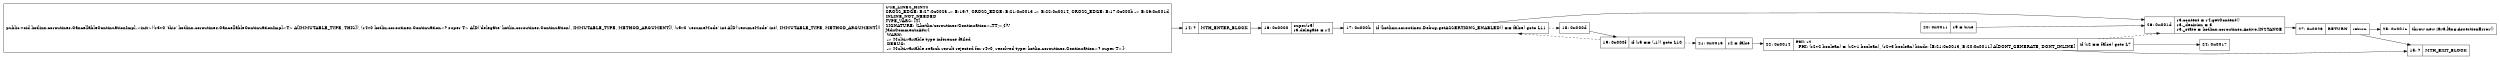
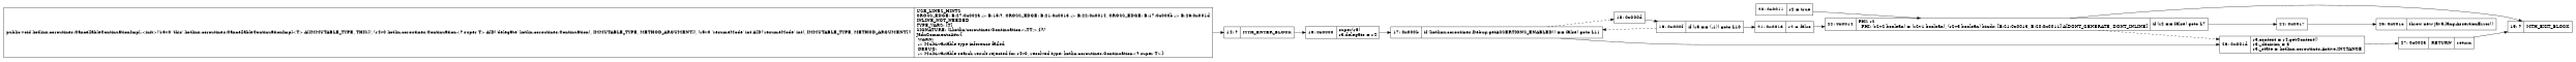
  digraph {
    fontname="DejaVu Serif"
    rankdir=LR
    node [fontname="DejaVu Serif" shape=record]
    edge [fontname="DejaVu Serif"]
    n1 [label="{14\:\ ?|MTH_ENTER_BLOCK\l}"]
    n2 [label="{16\:\ 0x0000|super(r5)\lr3.delegate = r4\l}"]
    n3 [label="{17\:\ 0x000b|if (kotlinx.coroutines.Debug.getASSERTIONS_ENABLED() == false) goto L11\l}"]
    n4 [label="{18\:\ 0x000d}"]
    n5 [label="{26\:\ 0x001d|r3.context = r4.getContext()\lr3._decision = 3\lr3._state = kotlinx.coroutines.Active.INSTANCE\l}"]
    n6 [label="{19\:\ 0x000f|if (r5 == (\-1)) goto L10\l}"]
    n7 [label="{27\:\ 0x002a|RETURN\l|return\l}"]
    n8 [label="{21\:\ 0x0013|r2 = false\l}"]
-   n9 [label="{20\:\ 0x0011|r9 = true\l}"]
+   n9 [label="{20\:\ 0x0011|r2 = true\l}"]
    n10 [label="{22\:\ 0x0014|PHI: r2 \l  PHI: (r2v2 boolean) = (r2v1 boolean), (r2v3 boolean) binds: [B:21:0x0013, B:20:0x0011] A[DONT_GENERATE, DONT_INLINE]\l|if (r2 == false) goto L7\l}"]
    n11 [label="{24\:\ 0x0017}"]
    n12 [label="{15\:\ ?|MTH_EXIT_BLOCK\l}"]
    n13 [label="{25\:\ 0x001c|throw new java.lang.AssertionError()\l}"]
    n14 [label="{public void kotlinx.coroutines.CancellableContinuationImpl.\<init\>((r3v0 'this' kotlinx.coroutines.CancellableContinuationImpl\<T\> A[IMMUTABLE_TYPE, THIS]), (r4v0 kotlin.coroutines.Continuation\<? super T\> A[D('delegate' kotlin.coroutines.Continuation), IMMUTABLE_TYPE, METHOD_ARGUMENT]), (r5v0 'resumeMode' int A[D('resumeMode' int), IMMUTABLE_TYPE, METHOD_ARGUMENT]))  | USE_LINES_HINTS\lCROSS_EDGE: B:27:0x002a \-\> B:15:?, CROSS_EDGE: B:21:0x0013 \-\> B:22:0x0014, CROSS_EDGE: B:17:0x000b \-\> B:26:0x001d\lINLINE_NOT_NEEDED\lTYPE_VARS: [T]\lSIGNATURE: (Lkotlin\/coroutines\/Continuation\<\-TT;\>;I)V\lJadxCommentsAttr\{\l WARN: \l \-\> Multi\-variable type inference failed\l DEBUG: \l \-\> Multi\-variable search result rejected for r4v0, resolved type: kotlin.coroutines.Continuation\<? super T\>\}\l}"]
    n1 -> n2
    n2 -> n3
    n3 -> n4 [style=dashed]
    n3 -> n5
    n4 -> n6
    n5 -> n7
    n6 -> n3 [style=dashed]
-   n6 -> n8 [style=dashed]
+   n6 -> n8
    n7 -> n12
    n8 -> n10
-   n9 -> n5
+   n9 -> n10
    n10 -> n5 [style=dashed]
    n10 -> n11
    n10 -> n12
-   n7 -> n13
+   n11 -> n13
    n14 -> n1
  }
